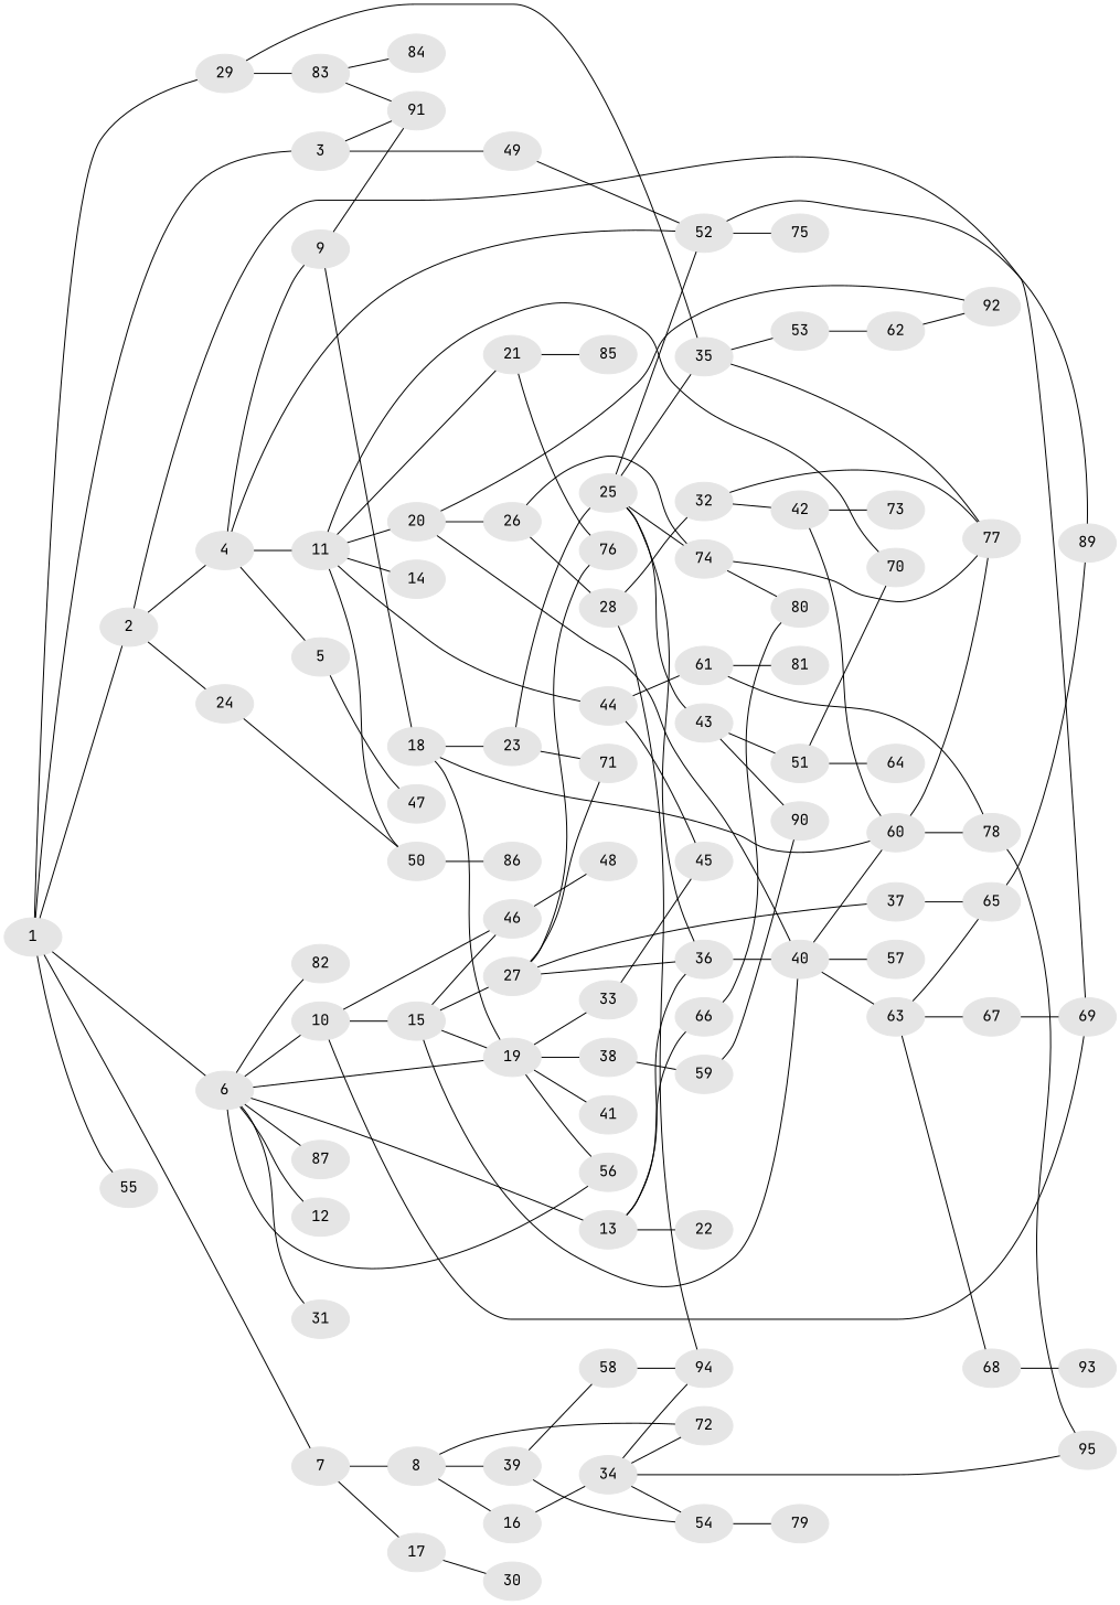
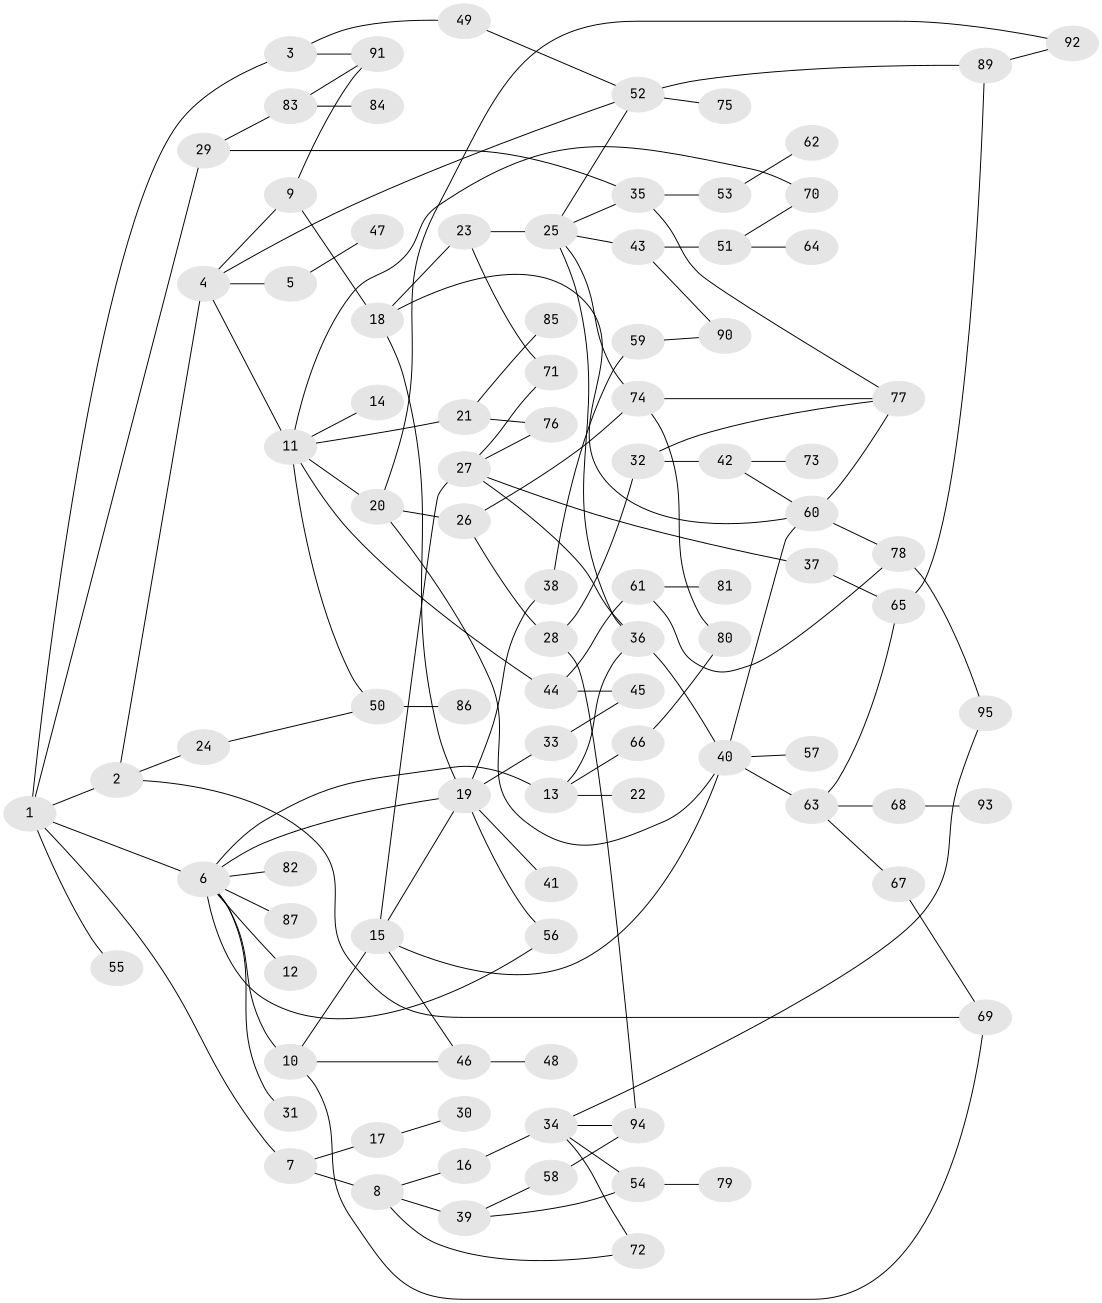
  graph {
    fontname="JetBrains Mono"
    rankdir=LR
    node [color=gray90 fontname="JetBrains Mono" style=filled]
    edge [fontname="JetBrains Mono"]
    1
    2
    3
    6
    7
    29
    55
    4
    24
    69
    49
    91
    10
    12
    13
    19
    31
    56
    82
    87
    8
    17
    35
    83
    5
    9
    11
    52
    50
    47
    18
    14
    20
    21
    44
    70
    75
    89
    15
    46
    22
    36
    66
    33
    38
    41
    16
    39
    72
    30
    34
    54
    58
    23
    60
    27
    40
    48
    26
    92
    76
    85
    45
    61
    86
    80
    71
    37
    57
    63
    94
    95
    25
    77
    78
    59
    74
    28
    43
    53
    51
    90
    32
    65
    42
    84
    73
    79
    62
    67
    68
    64
    81
    93
    1 -- 2
    1 -- 3
    1 -- 6
    1 -- 7
    1 -- 29
    1 -- 55
    2 -- 4
    2 -- 24
    2 -- 69
    3 -- 49
    3 -- 91
    6 -- 10
    6 -- 12
    6 -- 13
    6 -- 19
    6 -- 31
    6 -- 56
    6 -- 82
    6 -- 87
    7 -- 8
    7 -- 17
    29 -- 35
    29 -- 83
    4 -- 5
    4 -- 9
    4 -- 11
    4 -- 52
    24 -- 50
    49 -- 52
    10 -- 69
    10 -- 15
    10 -- 46
    13 -- 22
    13 -- 36
    13 -- 66
    19 -- 56
    19 -- 33
    19 -- 38
    19 -- 41
    8 -- 16
    8 -- 39
    8 -- 72
    17 -- 30
    35 -- 77
    35 -- 53
    83 -- 91
    83 -- 84
    5 -- 47
    9 -- 91
    9 -- 18
    11 -- 50
    11 -- 14
    11 -- 20
    11 -- 21
    11 -- 44
    11 -- 70
    52 -- 75
    52 -- 89
    50 -- 86
    18 -- 19
    18 -- 23
    18 -- 60
    20 -- 40
    20 -- 26
    20 -- 92
    21 -- 76
    21 -- 85
    44 -- 45
    44 -- 61
-   62 -- 92
+   89 -- 92
    15 -- 19
    15 -- 46
    15 -- 27
    15 -- 40
    46 -- 48
    36 -- 40
    66 -- 80
    33 -- 45
    38 -- 59
    16 -- 34
    39 -- 54
    39 -- 58
    34 -- 72
    34 -- 54
    34 -- 94
    34 -- 95
    54 -- 79
    58 -- 94
    23 -- 71
    23 -- 25
    60 -- 77
    60 -- 78
    27 -- 36
    27 -- 76
    27 -- 71
    27 -- 37
    40 -- 60
    40 -- 57
    40 -- 63
    26 -- 74
    26 -- 28
    61 -- 78
    61 -- 81
    37 -- 65
    63 -- 65
    63 -- 67
    63 -- 68
    25 -- 35
    25 -- 52
    25 -- 36
    25 -- 74
    25 -- 43
    78 -- 95
    59 -- 90
    74 -- 80
    74 -- 77
    28 -- 94
    28 -- 32
    43 -- 51
    43 -- 90
    53 -- 62
    51 -- 70
    51 -- 64
    32 -- 77
    32 -- 42
    65 -- 89
    42 -- 60
    42 -- 73
    67 -- 69
    68 -- 93
  }
